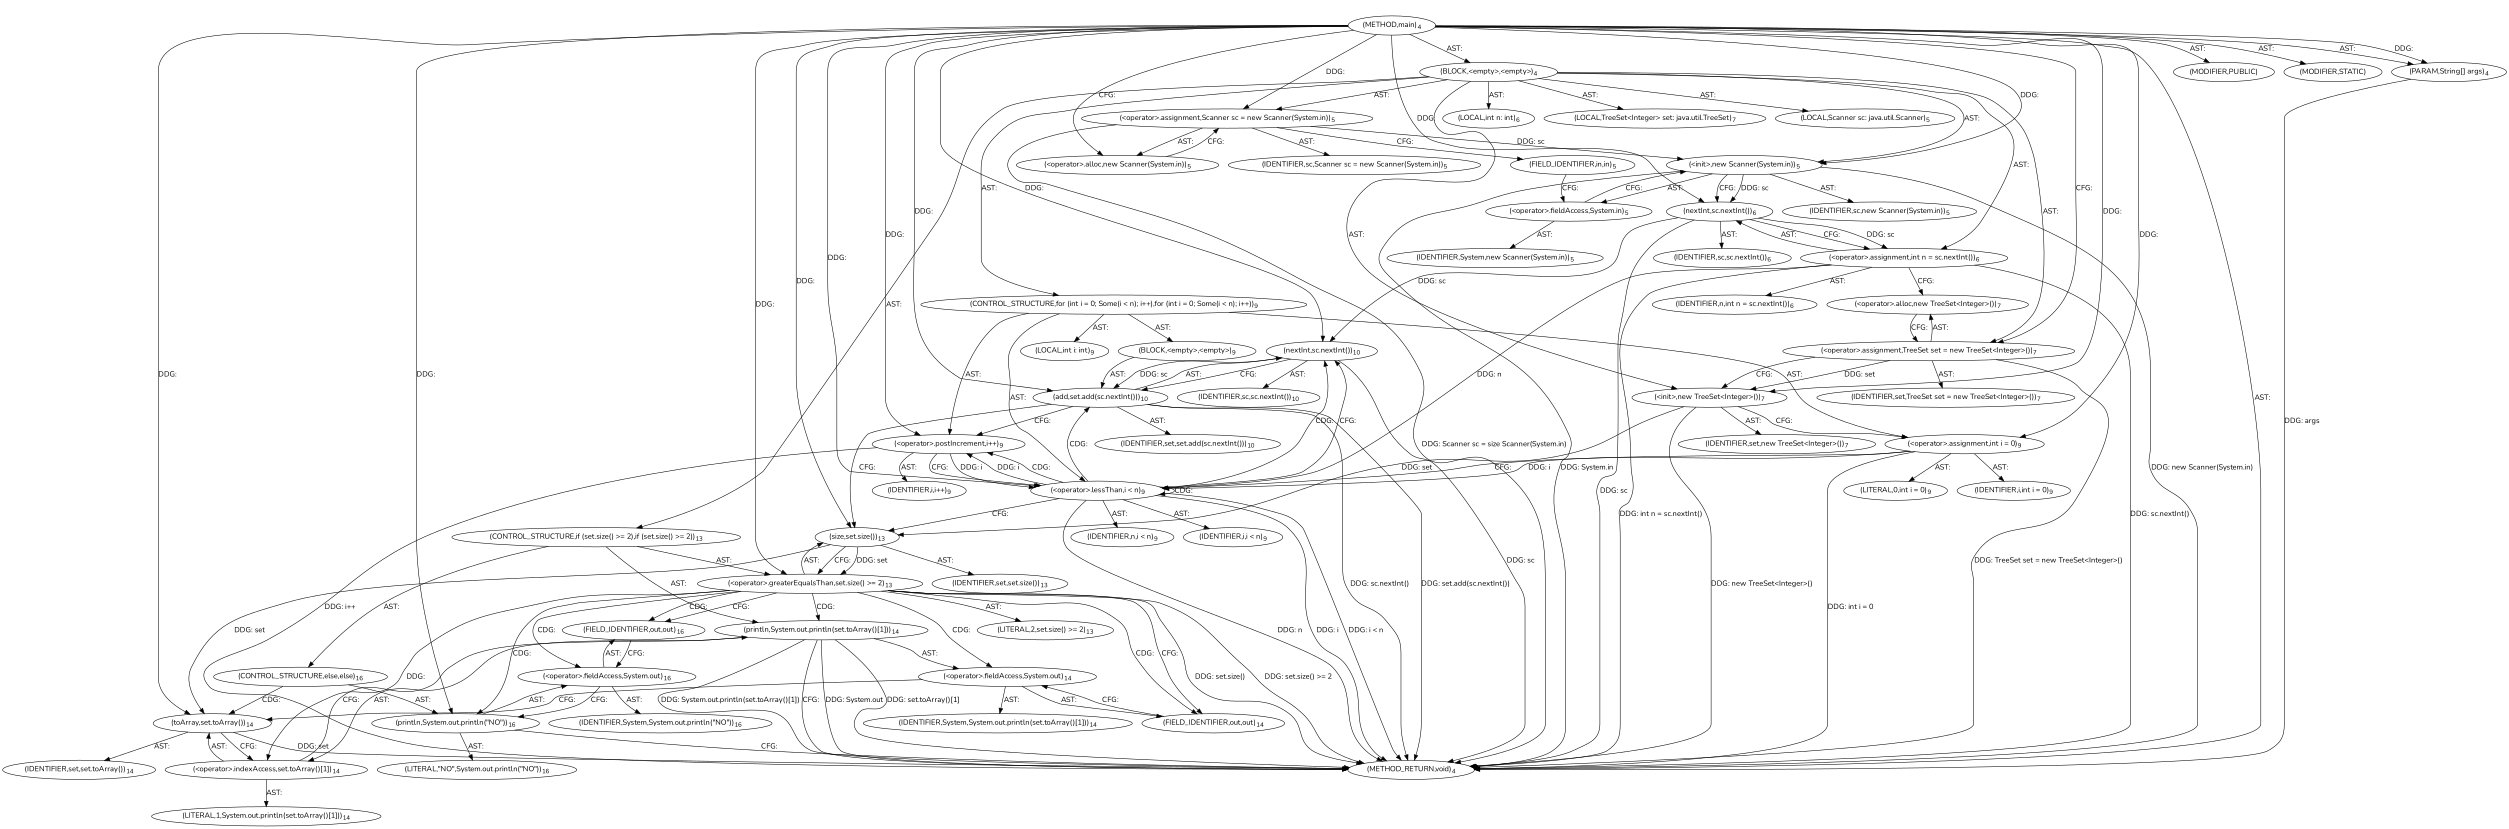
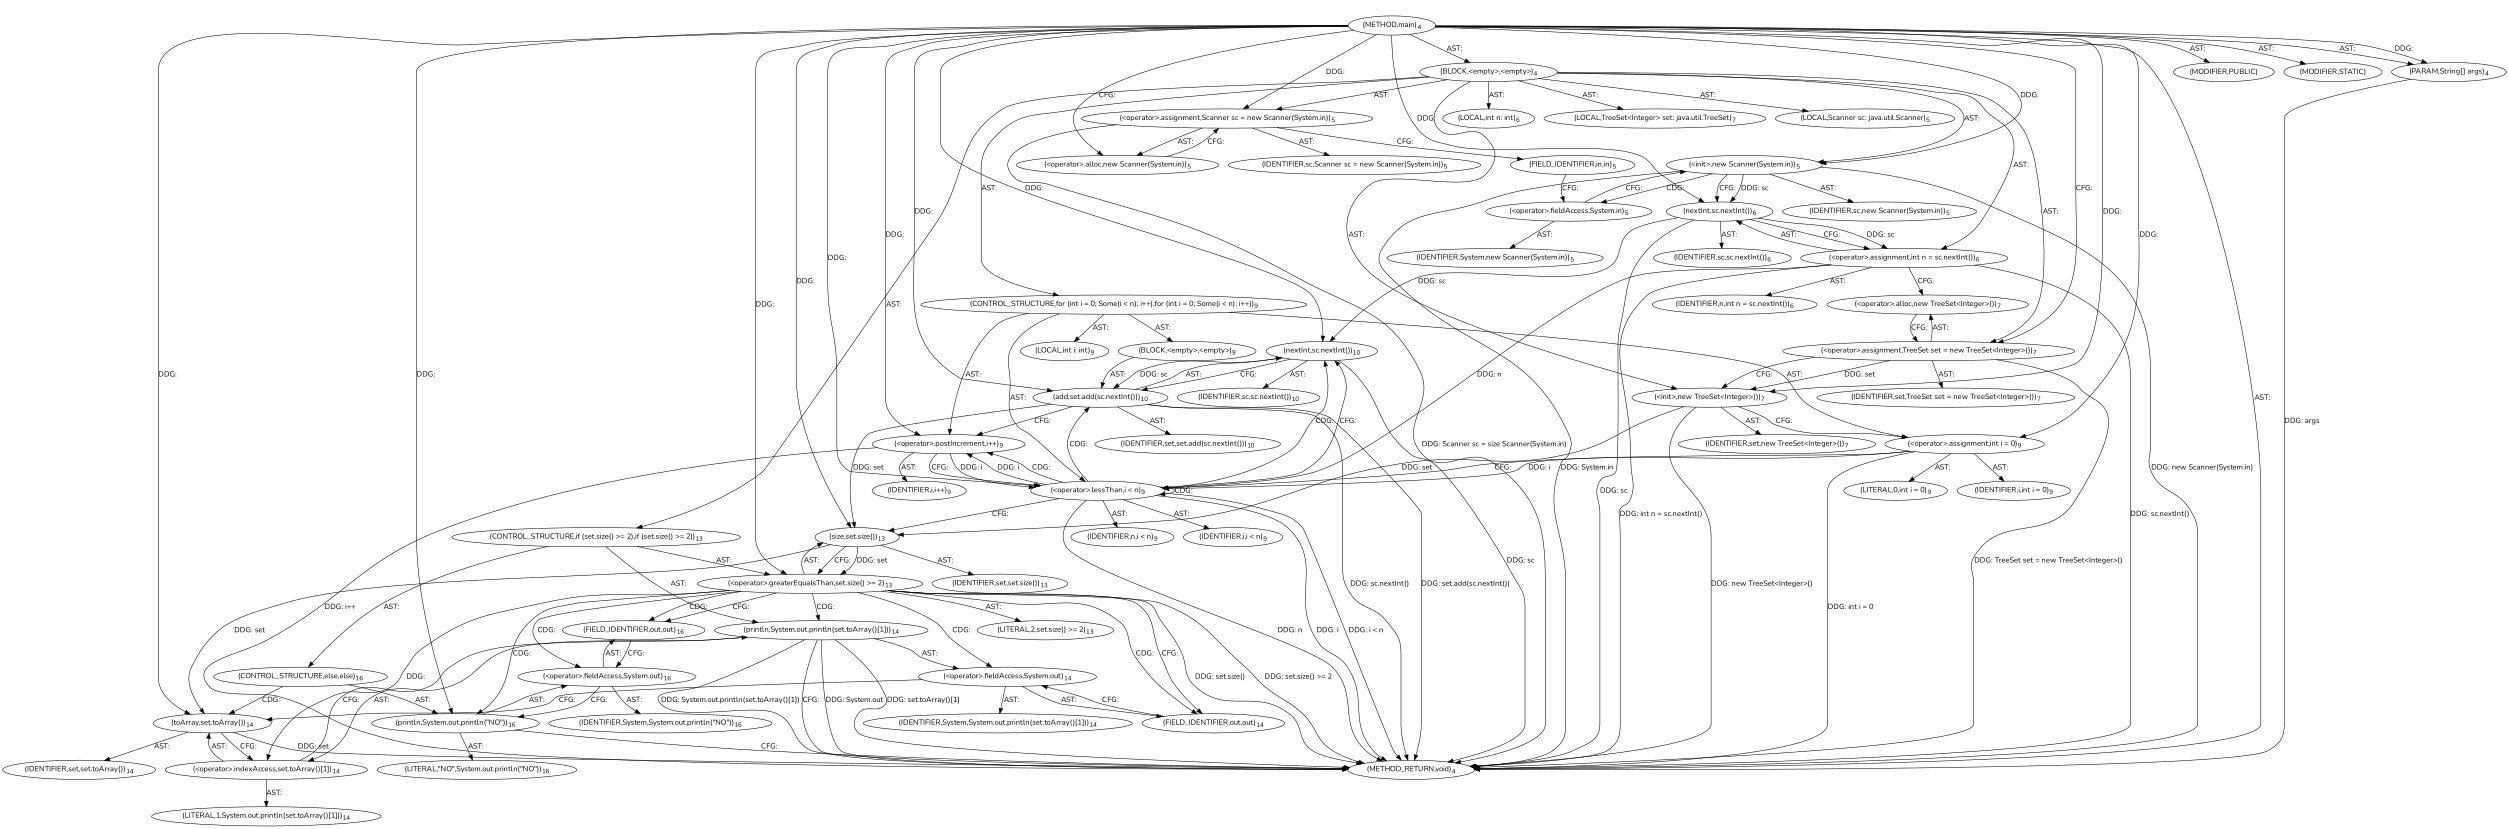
  digraph {
    fontname=Nunito
    node [fontname=Nunito]
    edge [fontname=Nunito]
    n1 [label=<(METHOD,main)<SUB>4</SUB>>]
    n2 [label=<(PARAM,String[] args)<SUB>4</SUB>>]
    n3 [label=<(BLOCK,&lt;empty&gt;,&lt;empty&gt;)<SUB>4</SUB>>]
    n4 [label=<(&lt;operator&gt;.assignment,Scanner sc = new Scanner(System.in))<SUB>5</SUB>>]
    n5 [label=<(&lt;operator&gt;.alloc,new Scanner(System.in))<SUB>5</SUB>>]
    n6 [label=<(&lt;init&gt;,new Scanner(System.in))<SUB>5</SUB>>]
    n7 [label=<(nextInt,sc.nextInt())<SUB>6</SUB>>]
    n8 [label=<(&lt;operator&gt;.assignment,TreeSet set = new TreeSet&lt;Integer&gt;())<SUB>7</SUB>>]
    n9 [label=<(&lt;init&gt;,new TreeSet&lt;Integer&gt;())<SUB>7</SUB>>]
    n10 [label=<(&lt;operator&gt;.assignment,int i = 0)<SUB>9</SUB>>]
    n11 [label=<(&lt;operator&gt;.lessThan,i &lt; n)<SUB>9</SUB>>]
    n12 [label=<(&lt;operator&gt;.postIncrement,i++)<SUB>9</SUB>>]
    n13 [label=<(add,set.add(sc.nextInt()))<SUB>10</SUB>>]
    n14 [label=<(nextInt,sc.nextInt())<SUB>10</SUB>>]
    n15 [label=<(&lt;operator&gt;.greaterEqualsThan,set.size() &gt;= 2)<SUB>13</SUB>>]
    n16 [label=<(size,set.size())<SUB>13</SUB>>]
    n17 [label=<(toArray,set.toArray())<SUB>14</SUB>>]
    n18 [label=<(println,System.out.println(&quot;NO&quot;))<SUB>16</SUB>>]
    n19 [label=<(MODIFIER,PUBLIC)>]
    n20 [label=<(MODIFIER,STATIC)>]
    n21 [label=<(METHOD_RETURN,void)<SUB>4</SUB>>]
    n22 [label=<(LOCAL,Scanner sc: java.util.Scanner)<SUB>5</SUB>>]
    n23 [label=<(LOCAL,int n: int)<SUB>6</SUB>>]
    n24 [label=<(&lt;operator&gt;.assignment,int n = sc.nextInt())<SUB>6</SUB>>]
    n25 [label=<(LOCAL,TreeSet&lt;Integer&gt; set: java.util.TreeSet)<SUB>7</SUB>>]
    n26 [label=<(CONTROL_STRUCTURE,for (int i = 0; Some(i &lt; n); i++),for (int i = 0; Some(i &lt; n); i++))<SUB>9</SUB>>]
    n27 [label=<(CONTROL_STRUCTURE,if (set.size() &gt;= 2),if (set.size() &gt;= 2))<SUB>13</SUB>>]
    n28 [label=<(IDENTIFIER,sc,Scanner sc = new Scanner(System.in))<SUB>5</SUB>>]
    n29 [label=<(FIELD_IDENTIFIER,in,in)<SUB>5</SUB>>]
    n30 [label=<(IDENTIFIER,sc,new Scanner(System.in))<SUB>5</SUB>>]
    n31 [label=<(&lt;operator&gt;.fieldAccess,System.in)<SUB>5</SUB>>]
    n32 [label=<(IDENTIFIER,sc,sc.nextInt())<SUB>6</SUB>>]
    n33 [label=<(&lt;operator&gt;.alloc,new TreeSet&lt;Integer&gt;())<SUB>7</SUB>>]
    n34 [label=<(IDENTIFIER,set,TreeSet set = new TreeSet&lt;Integer&gt;())<SUB>7</SUB>>]
    n35 [label=<(IDENTIFIER,set,new TreeSet&lt;Integer&gt;())<SUB>7</SUB>>]
    n36 [label=<(IDENTIFIER,i,int i = 0)<SUB>9</SUB>>]
    n37 [label=<(LITERAL,0,int i = 0)<SUB>9</SUB>>]
    n38 [label=<(IDENTIFIER,i,i &lt; n)<SUB>9</SUB>>]
    n39 [label=<(IDENTIFIER,n,i &lt; n)<SUB>9</SUB>>]
    n40 [label=<(IDENTIFIER,i,i++)<SUB>9</SUB>>]
    n41 [label=<(IDENTIFIER,set,set.add(sc.nextInt()))<SUB>10</SUB>>]
    n42 [label=<(IDENTIFIER,sc,sc.nextInt())<SUB>10</SUB>>]
    n43 [label=<(println,System.out.println(set.toArray()[1]))<SUB>14</SUB>>]
    n44 [label=<(LITERAL,2,set.size() &gt;= 2)<SUB>13</SUB>>]
    n45 [label=<(&lt;operator&gt;.fieldAccess,System.out)<SUB>14</SUB>>]
    n46 [label=<(FIELD_IDENTIFIER,out,out)<SUB>14</SUB>>]
    n47 [label=<(&lt;operator&gt;.indexAccess,set.toArray()[1])<SUB>14</SUB>>]
    n48 [label=<(&lt;operator&gt;.fieldAccess,System.out)<SUB>16</SUB>>]
    n49 [label=<(FIELD_IDENTIFIER,out,out)<SUB>16</SUB>>]
    n50 [label=<(IDENTIFIER,set,set.size())<SUB>13</SUB>>]
    n51 [label=<(IDENTIFIER,set,set.toArray())<SUB>14</SUB>>]
    n52 [label=<(LITERAL,&quot;NO&quot;,System.out.println(&quot;NO&quot;))<SUB>16</SUB>>]
    n53 [label=<(IDENTIFIER,n,int n = sc.nextInt())<SUB>6</SUB>>]
    n54 [label=<(LOCAL,int i: int)<SUB>9</SUB>>]
    n55 [label=<(BLOCK,&lt;empty&gt;,&lt;empty&gt;)<SUB>9</SUB>>]
    n56 [label=<(CONTROL_STRUCTURE,else,else)<SUB>16</SUB>>]
    n57 [label=<(IDENTIFIER,System,new Scanner(System.in))<SUB>5</SUB>>]
    n58 [label=<(IDENTIFIER,System,System.out.println(set.toArray()[1]))<SUB>14</SUB>>]
    n59 [label=<(LITERAL,1,System.out.println(set.toArray()[1]))<SUB>14</SUB>>]
    n60 [label=<(IDENTIFIER,System,System.out.println(&quot;NO&quot;))<SUB>16</SUB>>]
    n1 -> n2 [label="AST: "]
    n1 -> n2 [label="DDG: "]
    n1 -> n3 [label="AST: "]
    n1 -> n4 [label="DDG: "]
    n1 -> n5 [label="CFG: "]
    n1 -> n6 [label="DDG: "]
    n1 -> n7 [label="DDG: "]
    n1 -> n8 [label="CFG: "]
    n1 -> n9 [label="DDG: "]
    n1 -> n10 [label="DDG: "]
    n1 -> n11 [label="DDG: "]
    n1 -> n12 [label="DDG: "]
    n1 -> n13 [label="DDG: "]
    n1 -> n14 [label="DDG: "]
    n1 -> n15 [label="DDG: "]
    n1 -> n16 [label="DDG: "]
    n1 -> n17 [label="DDG: "]
    n1 -> n18 [label="DDG: "]
    n1 -> n19 [label="AST: "]
    n1 -> n20 [label="AST: "]
    n1 -> n21 [label="AST: "]
    n2 -> n21 [label="DDG: args"]
    n3 -> n4 [label="AST: "]
    n3 -> n6 [label="AST: "]
    n3 -> n8 [label="AST: "]
    n3 -> n9 [label="AST: "]
    n3 -> n22 [label="AST: "]
    n3 -> n23 [label="AST: "]
    n3 -> n24 [label="AST: "]
    n3 -> n25 [label="AST: "]
    n3 -> n26 [label="AST: "]
    n3 -> n27 [label="AST: "]
    n4 -> n5 [label="AST: "]
-   n4 -> n6 [label="DDG: sc"]
    n4 -> n21 [label="DDG: Scanner sc = size Scanner(System.in)"]
    n4 -> n28 [label="AST: "]
    n4 -> n29 [label="CFG: "]
    n5 -> n4 [label="CFG: "]
    n6 -> n7 [label="CFG: "]
    n6 -> n7 [label="DDG: sc"]
    n6 -> n21 [label="DDG: System.in"]
    n6 -> n21 [label="DDG: new Scanner(System.in)"]
    n6 -> n30 [label="AST: "]
-   n6 -> n31 [label="AST: "]
+   n6 -> n31 [label="CDG: "]
    n7 -> n14 [label="DDG: sc"]
    n7 -> n21 [label="DDG: sc"]
    n7 -> n24 [label="CFG: "]
    n7 -> n24 [label="DDG: sc"]
    n7 -> n32 [label="AST: "]
    n8 -> n9 [label="CFG: "]
    n8 -> n9 [label="DDG: set"]
    n8 -> n21 [label="DDG: TreeSet set = new TreeSet&lt;Integer&gt;()"]
    n8 -> n33 [label="AST: "]
    n8 -> n34 [label="AST: "]
    n9 -> n10 [label="CFG: "]
    n9 -> n16 [label="DDG: set"]
    n9 -> n21 [label="DDG: new TreeSet&lt;Integer&gt;()"]
    n9 -> n35 [label="AST: "]
    n10 -> n11 [label="CFG: "]
    n10 -> n11 [label="DDG: i"]
    n10 -> n21 [label="DDG: int i = 0"]
    n10 -> n36 [label="AST: "]
    n10 -> n37 [label="AST: "]
    n11 -> n11 [label="CDG: "]
    n11 -> n12 [label="DDG: i"]
    n11 -> n12 [label="CDG: "]
    n11 -> n13 [label="CDG: "]
    n11 -> n14 [label="CFG: "]
    n11 -> n14 [label="CDG: "]
    n11 -> n16 [label="CFG: "]
    n11 -> n21 [label="DDG: i"]
    n11 -> n21 [label="DDG: n"]
    n11 -> n21 [label="DDG: i &lt; n"]
    n11 -> n38 [label="AST: "]
    n11 -> n39 [label="AST: "]
    n12 -> n11 [label="CFG: "]
    n12 -> n11 [label="DDG: i"]
    n12 -> n21 [label="DDG: i++"]
    n12 -> n40 [label="AST: "]
    n13 -> n12 [label="CFG: "]
    n13 -> n14 [label="AST: "]
-   n13 -> n16 [label="CFG: "]
+   n13 -> n16 [label="DDG: set"]
    n13 -> n21 [label="DDG: sc.nextInt()"]
    n13 -> n21 [label="DDG: set.add(sc.nextInt())"]
    n13 -> n41 [label="AST: "]
    n14 -> n13 [label="CFG: "]
    n14 -> n13 [label="DDG: sc"]
    n14 -> n21 [label="DDG: sc"]
    n14 -> n42 [label="AST: "]
    n15 -> n16 [label="AST: "]
    n15 -> n18 [label="CDG: "]
    n15 -> n21 [label="DDG: set.size()"]
    n15 -> n21 [label="DDG: set.size() &gt;= 2"]
    n15 -> n43 [label="CDG: "]
    n15 -> n44 [label="AST: "]
    n15 -> n45 [label="CDG: "]
    n15 -> n46 [label="CFG: "]
    n15 -> n46 [label="CDG: "]
    n15 -> n47 [label="DDG: "]
    n15 -> n48 [label="CDG: "]
    n15 -> n49 [label="CFG: "]
    n15 -> n49 [label="CDG: "]
    n16 -> n15 [label="CFG: "]
    n16 -> n15 [label="DDG: set"]
    n16 -> n17 [label="DDG: set"]
    n16 -> n50 [label="AST: "]
    n17 -> n21 [label="DDG: set"]
    n17 -> n47 [label="CFG: "]
    n17 -> n51 [label="AST: "]
    n18 -> n21 [label="CFG: "]
    n18 -> n48 [label="AST: "]
    n18 -> n52 [label="AST: "]
    n24 -> n7 [label="AST: "]
    n24 -> n11 [label="DDG: n"]
    n24 -> n21 [label="DDG: sc.nextInt()"]
    n24 -> n21 [label="DDG: int n = sc.nextInt()"]
    n24 -> n33 [label="CFG: "]
    n24 -> n53 [label="AST: "]
    n26 -> n10 [label="AST: "]
    n26 -> n11 [label="AST: "]
    n26 -> n12 [label="AST: "]
    n26 -> n54 [label="AST: "]
    n26 -> n55 [label="AST: "]
    n27 -> n15 [label="AST: "]
    n27 -> n43 [label="AST: "]
    n27 -> n56 [label="AST: "]
    n29 -> n31 [label="CFG: "]
    n31 -> n6 [label="CFG: "]
    n31 -> n57 [label="AST: "]
    n33 -> n8 [label="CFG: "]
    n43 -> n21 [label="CFG: "]
    n43 -> n21 [label="DDG: System.out"]
    n43 -> n21 [label="DDG: set.toArray()[1]"]
    n43 -> n21 [label="DDG: System.out.println(set.toArray()[1])"]
    n43 -> n45 [label="AST: "]
    n43 -> n47 [label="AST: "]
    n45 -> n17 [label="CFG: "]
    n45 -> n46 [label="AST: "]
    n45 -> n58 [label="AST: "]
    n46 -> n45 [label="CFG: "]
    n47 -> n17 [label="AST: "]
    n47 -> n43 [label="CFG: "]
    n47 -> n59 [label="AST: "]
    n48 -> n18 [label="CFG: "]
    n48 -> n49 [label="AST: "]
    n48 -> n60 [label="AST: "]
    n49 -> n48 [label="CFG: "]
    n55 -> n13 [label="AST: "]
    n56 -> n17 [label="CDG: "]
    n56 -> n18 [label="AST: "]
  }
